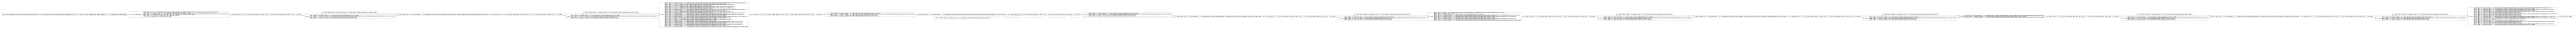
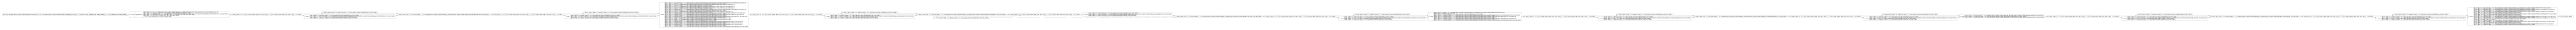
  digraph {
    fontname="Courier Prime"
    rankdir=LR
    node [fontname="Courier Prime" shape=record]
    edge [fontname="Courier Prime"]
    n1 [label="{0\:\ 0x0000|MTH_ENTER_BLOCK\l|0x0000: IGET  (r6 I:int) = (r4 I:com.mapbox.android.telemetry.NavigationMetadata) com.mapbox.android.telemetry.NavigationMetadata.absoluteDistanceToDestination int \l0x0002: INVOKE  (r5 I:android.os.Parcel), (r6 I:int) android.os.Parcel.writeInt(int):void type: VIRTUAL \l0x0005: IGET  (r6 I:java.lang.Integer) = (r4 I:com.mapbox.android.telemetry.NavigationMetadata) com.mapbox.android.telemetry.NavigationMetadata.percentTimeInPortrait java.lang.Integer \l0x0007: CONST  (r0 I:?[boolean, int, float, short, byte, char]) = (1 ?[boolean, int, float, short, byte, char]) \l0x0008: CONST  (r1 I:?[int, float, boolean, short, byte, char, OBJECT, ARRAY]) = \l  (0 ?[int, float, boolean, short, byte, char, OBJECT, ARRAY])\l \l}"]
    n2 [label="{1\:\ 0x0009|0x0009: IF  (r6 I:?[int, boolean, OBJECT, ARRAY, byte, short, char]) != (0 ?[int, boolean, OBJECT, ARRAY, byte, short, char])  \-\> B:3:0x000f \l}"]
    n3 [label="{2\:\ 0x000b|0x000b: INVOKE  (r5 I:android.os.Parcel), (r1 I:byte) android.os.Parcel.writeByte(byte):void type: VIRTUAL \l}"]
    n4 [label="{3\:\ 0x000f|0x000f: INVOKE  (r5 I:android.os.Parcel), (r0 I:byte) android.os.Parcel.writeByte(byte):void type: VIRTUAL \l0x0012: IGET  (r6 I:java.lang.Integer) = (r4 I:com.mapbox.android.telemetry.NavigationMetadata) com.mapbox.android.telemetry.NavigationMetadata.percentTimeInPortrait java.lang.Integer \l0x0014: INVOKE  (r6 I:int) = (r6 I:java.lang.Integer) java.lang.Integer.intValue():int type: VIRTUAL \l0x0018: INVOKE  (r5 I:android.os.Parcel), (r6 I:int) android.os.Parcel.writeInt(int):void type: VIRTUAL \l}"]
    n5 [label="{4\:\ 0x001b|0x001b: IGET  (r6 I:java.lang.Integer) = (r4 I:com.mapbox.android.telemetry.NavigationMetadata) com.mapbox.android.telemetry.NavigationMetadata.percentTimeInForeground java.lang.Integer \l}"]
    n6 [label="{5\:\ 0x001d|0x001d: IF  (r6 I:?[int, boolean, OBJECT, ARRAY, byte, short, char]) != (0 ?[int, boolean, OBJECT, ARRAY, byte, short, char])  \-\> B:7:0x0023 \l}"]
    n7 [label="{6\:\ 0x001f|0x001f: INVOKE  (r5 I:android.os.Parcel), (r1 I:byte) android.os.Parcel.writeByte(byte):void type: VIRTUAL \l}"]
    n8 [label="{7\:\ 0x0023|0x0023: INVOKE  (r5 I:android.os.Parcel), (r0 I:byte) android.os.Parcel.writeByte(byte):void type: VIRTUAL \l0x0026: IGET  (r6 I:java.lang.Integer) = (r4 I:com.mapbox.android.telemetry.NavigationMetadata) com.mapbox.android.telemetry.NavigationMetadata.percentTimeInForeground java.lang.Integer \l0x0028: INVOKE  (r6 I:int) = (r6 I:java.lang.Integer) java.lang.Integer.intValue():int type: VIRTUAL \l0x002c: INVOKE  (r5 I:android.os.Parcel), (r6 I:int) android.os.Parcel.writeInt(int):void type: VIRTUAL \l}"]
    n9 [label="{8\:\ 0x002f|0x002f: IGET  (r6 I:java.lang.String) = (r4 I:com.mapbox.android.telemetry.NavigationMetadata) com.mapbox.android.telemetry.NavigationMetadata.startTimestamp java.lang.String \l0x0031: INVOKE  (r5 I:android.os.Parcel), (r6 I:java.lang.String) android.os.Parcel.writeString(java.lang.String):void type: VIRTUAL \l0x0034: IGET  (r6 I:int) = (r4 I:com.mapbox.android.telemetry.NavigationMetadata) com.mapbox.android.telemetry.NavigationMetadata.distanceCompleted int \l0x0036: INVOKE  (r5 I:android.os.Parcel), (r6 I:int) android.os.Parcel.writeInt(int):void type: VIRTUAL \l0x0039: IGET  (r6 I:int) = (r4 I:com.mapbox.android.telemetry.NavigationMetadata) com.mapbox.android.telemetry.NavigationMetadata.distanceRemaining int \l0x003b: INVOKE  (r5 I:android.os.Parcel), (r6 I:int) android.os.Parcel.writeInt(int):void type: VIRTUAL \l0x003e: IGET  (r6 I:int) = (r4 I:com.mapbox.android.telemetry.NavigationMetadata) com.mapbox.android.telemetry.NavigationMetadata.durationRemaining int \l0x0040: INVOKE  (r5 I:android.os.Parcel), (r6 I:int) android.os.Parcel.writeInt(int):void type: VIRTUAL \l0x0043: IGET  (r6 I:java.lang.String) = (r4 I:com.mapbox.android.telemetry.NavigationMetadata) com.mapbox.android.telemetry.NavigationMetadata.operatingSystem java.lang.String \l0x0045: INVOKE  (r5 I:android.os.Parcel), (r6 I:java.lang.String) android.os.Parcel.writeString(java.lang.String):void type: VIRTUAL \l0x0048: IGET  (r6 I:int) = (r4 I:com.mapbox.android.telemetry.NavigationMetadata) com.mapbox.android.telemetry.NavigationMetadata.eventVersion int \l0x004a: INVOKE  (r5 I:android.os.Parcel), (r6 I:int) android.os.Parcel.writeInt(int):void type: VIRTUAL \l0x004d: IGET  (r6 I:java.lang.String) = (r4 I:com.mapbox.android.telemetry.NavigationMetadata) com.mapbox.android.telemetry.NavigationMetadata.sdKIdentifier java.lang.String \l0x004f: INVOKE  (r5 I:android.os.Parcel), (r6 I:java.lang.String) android.os.Parcel.writeString(java.lang.String):void type: VIRTUAL \l0x0052: IGET  (r6 I:java.lang.String) = (r4 I:com.mapbox.android.telemetry.NavigationMetadata) com.mapbox.android.telemetry.NavigationMetadata.sdkVersion java.lang.String \l0x0054: INVOKE  (r5 I:android.os.Parcel), (r6 I:java.lang.String) android.os.Parcel.writeString(java.lang.String):void type: VIRTUAL \l0x0057: IGET  (r6 I:java.lang.String) = (r4 I:com.mapbox.android.telemetry.NavigationMetadata) com.mapbox.android.telemetry.NavigationMetadata.sessionIdentifier java.lang.String \l0x0059: INVOKE  (r5 I:android.os.Parcel), (r6 I:java.lang.String) android.os.Parcel.writeString(java.lang.String):void type: VIRTUAL \l0x005c: IGET  (r2 I:double) = (r4 I:com.mapbox.android.telemetry.NavigationMetadata) com.mapbox.android.telemetry.NavigationMetadata.lat double \l0x005e: INVOKE  (r5 I:android.os.Parcel), (r2 I:double) android.os.Parcel.writeDouble(double):void type: VIRTUAL \l0x0061: IGET  (r2 I:double) = (r4 I:com.mapbox.android.telemetry.NavigationMetadata) com.mapbox.android.telemetry.NavigationMetadata.lng double \l0x0063: INVOKE  (r5 I:android.os.Parcel), (r2 I:double) android.os.Parcel.writeDouble(double):void type: VIRTUAL \l0x0066: IGET  (r6 I:java.lang.String) = (r4 I:com.mapbox.android.telemetry.NavigationMetadata) com.mapbox.android.telemetry.NavigationMetadata.geometry java.lang.String \l0x0068: INVOKE  (r5 I:android.os.Parcel), (r6 I:java.lang.String) android.os.Parcel.writeString(java.lang.String):void type: VIRTUAL \l0x006b: IGET  (r6 I:java.lang.String) = (r4 I:com.mapbox.android.telemetry.NavigationMetadata) com.mapbox.android.telemetry.NavigationMetadata.created java.lang.String \l0x006d: INVOKE  (r5 I:android.os.Parcel), (r6 I:java.lang.String) android.os.Parcel.writeString(java.lang.String):void type: VIRTUAL \l0x0070: IGET  (r6 I:java.lang.String) = (r4 I:com.mapbox.android.telemetry.NavigationMetadata) com.mapbox.android.telemetry.NavigationMetadata.profile java.lang.String \l0x0072: INVOKE  (r5 I:android.os.Parcel), (r6 I:java.lang.String) android.os.Parcel.writeString(java.lang.String):void type: VIRTUAL \l0x0075: IGET  (r6 I:java.lang.Integer) = (r4 I:com.mapbox.android.telemetry.NavigationMetadata) com.mapbox.android.telemetry.NavigationMetadata.estimatedDistance java.lang.Integer \l}"]
    n10 [label="{9\:\ 0x0077|0x0077: IF  (r6 I:?[int, boolean, OBJECT, ARRAY, byte, short, char]) != (0 ?[int, boolean, OBJECT, ARRAY, byte, short, char])  \-\> B:11:0x007d \l}"]
+   n11 [label="{10\:\ 0x0079|0x0079: INVOKE  (r5 I:android.os.Parcel), (r1 I:byte) android.os.Parcel.writeByte(byte):void type: VIRTUAL \l}"]
    n12 [label="{11\:\ 0x007d|0x007d: INVOKE  (r5 I:android.os.Parcel), (r0 I:byte) android.os.Parcel.writeByte(byte):void type: VIRTUAL \l0x0080: IGET  (r6 I:java.lang.Integer) = (r4 I:com.mapbox.android.telemetry.NavigationMetadata) com.mapbox.android.telemetry.NavigationMetadata.estimatedDistance java.lang.Integer \l0x0082: INVOKE  (r6 I:int) = (r6 I:java.lang.Integer) java.lang.Integer.intValue():int type: VIRTUAL \l0x0086: INVOKE  (r5 I:android.os.Parcel), (r6 I:int) android.os.Parcel.writeInt(int):void type: VIRTUAL \l}"]
    n13 [label="{12\:\ 0x0089|0x0089: IGET  (r6 I:java.lang.Integer) = (r4 I:com.mapbox.android.telemetry.NavigationMetadata) com.mapbox.android.telemetry.NavigationMetadata.estimatedDuration java.lang.Integer \l}"]
    n14 [label="{13\:\ 0x008b|0x008b: IF  (r6 I:?[int, boolean, OBJECT, ARRAY, byte, short, char]) != (0 ?[int, boolean, OBJECT, ARRAY, byte, short, char])  \-\> B:15:0x0091 \l}"]
    n15 [label="{15\:\ 0x0091|0x0091: INVOKE  (r5 I:android.os.Parcel), (r0 I:byte) android.os.Parcel.writeByte(byte):void type: VIRTUAL \l0x0094: IGET  (r6 I:java.lang.Integer) = (r4 I:com.mapbox.android.telemetry.NavigationMetadata) com.mapbox.android.telemetry.NavigationMetadata.estimatedDuration java.lang.Integer \l0x0096: INVOKE  (r6 I:int) = (r6 I:java.lang.Integer) java.lang.Integer.intValue():int type: VIRTUAL \l0x009a: INVOKE  (r5 I:android.os.Parcel), (r6 I:int) android.os.Parcel.writeInt(int):void type: VIRTUAL \l}"]
    n16 [label="{14\:\ 0x008d|0x008d: INVOKE  (r5 I:android.os.Parcel), (r1 I:byte) android.os.Parcel.writeByte(byte):void type: VIRTUAL \l}"]
    n17 [label="{16\:\ 0x009d|0x009d: IGET  (r6 I:java.lang.Integer) = (r4 I:com.mapbox.android.telemetry.NavigationMetadata) com.mapbox.android.telemetry.NavigationMetadata.rerouteCount java.lang.Integer \l}"]
    n18 [label="{17\:\ 0x009f|0x009f: IF  (r6 I:?[int, boolean, OBJECT, ARRAY, byte, short, char]) != (0 ?[int, boolean, OBJECT, ARRAY, byte, short, char])  \-\> B:19:0x00a5 \l}"]
    n19 [label="{18\:\ 0x00a1|0x00a1: INVOKE  (r5 I:android.os.Parcel), (r1 I:byte) android.os.Parcel.writeByte(byte):void type: VIRTUAL \l}"]
    n20 [label="{19\:\ 0x00a5|0x00a5: INVOKE  (r5 I:android.os.Parcel), (r0 I:byte) android.os.Parcel.writeByte(byte):void type: VIRTUAL \l0x00a8: IGET  (r6 I:java.lang.Integer) = (r4 I:com.mapbox.android.telemetry.NavigationMetadata) com.mapbox.android.telemetry.NavigationMetadata.rerouteCount java.lang.Integer \l0x00aa: INVOKE  (r6 I:int) = (r6 I:java.lang.Integer) java.lang.Integer.intValue():int type: VIRTUAL \l0x00ae: INVOKE  (r5 I:android.os.Parcel), (r6 I:int) android.os.Parcel.writeInt(int):void type: VIRTUAL \l}"]
    n21 [label="{20\:\ 0x00b1|0x00b1: IGET  (r6 I:boolean) = (r4 I:com.mapbox.android.telemetry.NavigationMetadata) com.mapbox.android.telemetry.NavigationMetadata.simulation boolean \l0x00b3: CAST  (r6 I:byte) = (byte) (r6 I:int) \l0x00b4: INVOKE  (r5 I:android.os.Parcel), (r6 I:byte) android.os.Parcel.writeByte(byte):void type: VIRTUAL \l0x00b7: IGET  (r6 I:java.lang.String) = (r4 I:com.mapbox.android.telemetry.NavigationMetadata) com.mapbox.android.telemetry.NavigationMetadata.originalRequestIdentifier java.lang.String \l0x00b9: INVOKE  (r5 I:android.os.Parcel), (r6 I:java.lang.String) android.os.Parcel.writeString(java.lang.String):void type: VIRTUAL \l0x00bc: IGET  (r6 I:java.lang.String) = (r4 I:com.mapbox.android.telemetry.NavigationMetadata) com.mapbox.android.telemetry.NavigationMetadata.requestIdentifier java.lang.String \l0x00be: INVOKE  (r5 I:android.os.Parcel), (r6 I:java.lang.String) android.os.Parcel.writeString(java.lang.String):void type: VIRTUAL \l0x00c1: IGET  (r6 I:java.lang.String) = (r4 I:com.mapbox.android.telemetry.NavigationMetadata) com.mapbox.android.telemetry.NavigationMetadata.originalGeometry java.lang.String \l0x00c3: INVOKE  (r5 I:android.os.Parcel), (r6 I:java.lang.String) android.os.Parcel.writeString(java.lang.String):void type: VIRTUAL \l0x00c6: IGET  (r6 I:java.lang.Integer) = (r4 I:com.mapbox.android.telemetry.NavigationMetadata) com.mapbox.android.telemetry.NavigationMetadata.originalEstimatedDistance java.lang.Integer \l}"]
    n22 [label="{21\:\ 0x00c8|0x00c8: IF  (r6 I:?[int, boolean, OBJECT, ARRAY, byte, short, char]) != (0 ?[int, boolean, OBJECT, ARRAY, byte, short, char])  \-\> B:23:0x00ce \l}"]
    n23 [label="{22\:\ 0x00ca|0x00ca: INVOKE  (r5 I:android.os.Parcel), (r1 I:byte) android.os.Parcel.writeByte(byte):void type: VIRTUAL \l}"]
    n24 [label="{23\:\ 0x00ce|0x00ce: INVOKE  (r5 I:android.os.Parcel), (r0 I:byte) android.os.Parcel.writeByte(byte):void type: VIRTUAL \l0x00d1: IGET  (r6 I:java.lang.Integer) = (r4 I:com.mapbox.android.telemetry.NavigationMetadata) com.mapbox.android.telemetry.NavigationMetadata.originalEstimatedDistance java.lang.Integer \l0x00d3: INVOKE  (r6 I:int) = (r6 I:java.lang.Integer) java.lang.Integer.intValue():int type: VIRTUAL \l0x00d7: INVOKE  (r5 I:android.os.Parcel), (r6 I:int) android.os.Parcel.writeInt(int):void type: VIRTUAL \l}"]
    n25 [label="{24\:\ 0x00da|0x00da: IGET  (r6 I:java.lang.Integer) = (r4 I:com.mapbox.android.telemetry.NavigationMetadata) com.mapbox.android.telemetry.NavigationMetadata.originalEstimatedDuration java.lang.Integer \l}"]
    n26 [label="{25\:\ 0x00dc|0x00dc: IF  (r6 I:?[int, boolean, OBJECT, ARRAY, byte, short, char]) != (0 ?[int, boolean, OBJECT, ARRAY, byte, short, char])  \-\> B:27:0x00e2 \l}"]
    n27 [label="{26\:\ 0x00de|0x00de: INVOKE  (r5 I:android.os.Parcel), (r1 I:byte) android.os.Parcel.writeByte(byte):void type: VIRTUAL \l}"]
    n28 [label="{27\:\ 0x00e2|0x00e2: INVOKE  (r5 I:android.os.Parcel), (r0 I:byte) android.os.Parcel.writeByte(byte):void type: VIRTUAL \l0x00e5: IGET  (r6 I:java.lang.Integer) = (r4 I:com.mapbox.android.telemetry.NavigationMetadata) com.mapbox.android.telemetry.NavigationMetadata.originalEstimatedDuration java.lang.Integer \l0x00e7: INVOKE  (r6 I:int) = (r6 I:java.lang.Integer) java.lang.Integer.intValue():int type: VIRTUAL \l0x00eb: INVOKE  (r5 I:android.os.Parcel), (r6 I:int) android.os.Parcel.writeInt(int):void type: VIRTUAL \l}"]
    n29 [label="{28\:\ 0x00ee|0x00ee: IGET  (r6 I:java.lang.String) = (r4 I:com.mapbox.android.telemetry.NavigationMetadata) com.mapbox.android.telemetry.NavigationMetadata.audioType java.lang.String \l0x00f0: INVOKE  (r5 I:android.os.Parcel), (r6 I:java.lang.String) android.os.Parcel.writeString(java.lang.String):void type: VIRTUAL \l0x00f3: IGET  (r6 I:java.lang.Integer) = (r4 I:com.mapbox.android.telemetry.NavigationMetadata) com.mapbox.android.telemetry.NavigationMetadata.stepCount java.lang.Integer \l}"]
    n30 [label="{29\:\ 0x00f5|0x00f5: IF  (r6 I:?[int, boolean, OBJECT, ARRAY, byte, short, char]) != (0 ?[int, boolean, OBJECT, ARRAY, byte, short, char])  \-\> B:31:0x00fb \l}"]
    n31 [label="{30\:\ 0x00f7|0x00f7: INVOKE  (r5 I:android.os.Parcel), (r1 I:byte) android.os.Parcel.writeByte(byte):void type: VIRTUAL \l}"]
    n32 [label="{31\:\ 0x00fb|0x00fb: INVOKE  (r5 I:android.os.Parcel), (r0 I:byte) android.os.Parcel.writeByte(byte):void type: VIRTUAL \l0x00fe: IGET  (r6 I:java.lang.Integer) = (r4 I:com.mapbox.android.telemetry.NavigationMetadata) com.mapbox.android.telemetry.NavigationMetadata.stepCount java.lang.Integer \l0x0100: INVOKE  (r6 I:int) = (r6 I:java.lang.Integer) java.lang.Integer.intValue():int type: VIRTUAL \l0x0104: INVOKE  (r5 I:android.os.Parcel), (r6 I:int) android.os.Parcel.writeInt(int):void type: VIRTUAL \l}"]
    n33 [label="{32\:\ 0x0107|0x0107: IGET  (r6 I:java.lang.Integer) = (r4 I:com.mapbox.android.telemetry.NavigationMetadata) com.mapbox.android.telemetry.NavigationMetadata.originalStepCount java.lang.Integer \l}"]
    n34 [label="{33\:\ 0x0109|0x0109: IF  (r6 I:?[int, boolean, OBJECT, ARRAY, byte, short, char]) != (0 ?[int, boolean, OBJECT, ARRAY, byte, short, char])  \-\> B:35:0x010f \l}"]
    n35 [label="{34\:\ 0x010b|0x010b: INVOKE  (r5 I:android.os.Parcel), (r1 I:byte) android.os.Parcel.writeByte(byte):void type: VIRTUAL \l}"]
    n36 [label="{35\:\ 0x010f|0x010f: INVOKE  (r5 I:android.os.Parcel), (r0 I:byte) android.os.Parcel.writeByte(byte):void type: VIRTUAL \l0x0112: IGET  (r6 I:java.lang.Integer) = (r4 I:com.mapbox.android.telemetry.NavigationMetadata) com.mapbox.android.telemetry.NavigationMetadata.originalStepCount java.lang.Integer \l0x0114: INVOKE  (r6 I:int) = (r6 I:java.lang.Integer) java.lang.Integer.intValue():int type: VIRTUAL \l0x0118: INVOKE  (r5 I:android.os.Parcel), (r6 I:int) android.os.Parcel.writeInt(int):void type: VIRTUAL \l}"]
    n37 [label="{36\:\ 0x011b|0x011b: IGET  (r6 I:java.lang.String) = (r4 I:com.mapbox.android.telemetry.NavigationMetadata) com.mapbox.android.telemetry.NavigationMetadata.device java.lang.String \l0x011d: INVOKE  (r5 I:android.os.Parcel), (r6 I:java.lang.String) android.os.Parcel.writeString(java.lang.String):void type: VIRTUAL \l0x0120: IGET  (r6 I:java.lang.String) = (r4 I:com.mapbox.android.telemetry.NavigationMetadata) com.mapbox.android.telemetry.NavigationMetadata.locationEngine java.lang.String \l0x0122: INVOKE  (r5 I:android.os.Parcel), (r6 I:java.lang.String) android.os.Parcel.writeString(java.lang.String):void type: VIRTUAL \l0x0125: IGET  (r6 I:java.lang.Integer) = (r4 I:com.mapbox.android.telemetry.NavigationMetadata) com.mapbox.android.telemetry.NavigationMetadata.volumeLevel java.lang.Integer \l0x0127: INVOKE  (r6 I:int) = (r6 I:java.lang.Integer) java.lang.Integer.intValue():int type: VIRTUAL \l0x012b: INVOKE  (r5 I:android.os.Parcel), (r6 I:int) android.os.Parcel.writeInt(int):void type: VIRTUAL \l0x012e: IGET  (r6 I:java.lang.Integer) = (r4 I:com.mapbox.android.telemetry.NavigationMetadata) com.mapbox.android.telemetry.NavigationMetadata.screenBrightness java.lang.Integer \l0x0130: INVOKE  (r6 I:int) = (r6 I:java.lang.Integer) java.lang.Integer.intValue():int type: VIRTUAL \l0x0134: INVOKE  (r5 I:android.os.Parcel), (r6 I:int) android.os.Parcel.writeInt(int):void type: VIRTUAL \l0x0137: IGET  (r6 I:java.lang.String) = (r4 I:com.mapbox.android.telemetry.NavigationMetadata) com.mapbox.android.telemetry.NavigationMetadata.applicationState java.lang.String \l0x0139: INVOKE  (r5 I:android.os.Parcel), (r6 I:java.lang.String) android.os.Parcel.writeString(java.lang.String):void type: VIRTUAL \l0x013c: IGET  (r6 I:java.lang.Boolean) = (r4 I:com.mapbox.android.telemetry.NavigationMetadata) com.mapbox.android.telemetry.NavigationMetadata.batteryPluggedIn java.lang.Boolean \l0x013e: INVOKE  (r6 I:boolean) = (r6 I:java.lang.Boolean) java.lang.Boolean.booleanValue():boolean type: VIRTUAL \l0x0142: CAST  (r6 I:byte) = (byte) (r6 I:int) \l0x0143: INVOKE  (r5 I:android.os.Parcel), (r6 I:byte) android.os.Parcel.writeByte(byte):void type: VIRTUAL \l0x0146: IGET  (r6 I:java.lang.Integer) = (r4 I:com.mapbox.android.telemetry.NavigationMetadata) com.mapbox.android.telemetry.NavigationMetadata.batteryLevel java.lang.Integer \l0x0148: INVOKE  (r6 I:int) = (r6 I:java.lang.Integer) java.lang.Integer.intValue():int type: VIRTUAL \l0x014c: INVOKE  (r5 I:android.os.Parcel), (r6 I:int) android.os.Parcel.writeInt(int):void type: VIRTUAL \l0x014f: IGET  (r6 I:java.lang.String) = (r4 I:com.mapbox.android.telemetry.NavigationMetadata) com.mapbox.android.telemetry.NavigationMetadata.connectivity java.lang.String \l0x0151: INVOKE  (r5 I:android.os.Parcel), (r6 I:java.lang.String) android.os.Parcel.writeString(java.lang.String):void type: VIRTUAL \l}"]
    n38 [label="{37\:\ 0x0154|0x0154: RETURN   \l}"]
    n39 [label="{public void com.mapbox.android.telemetry.NavigationMetadata.writeToParcel((r4 'this' I:com.mapbox.android.telemetry.NavigationMetadata A[IMMUTABLE_TYPE, THIS]), (r5 I:android.os.Parcel A[IMMUTABLE_TYPE, METHOD_ARGUMENT]), (r6 I:int A[IMMUTABLE_TYPE, METHOD_ARGUMENT])) }"]
    n1 -> n2
    n2 -> n3 [style=dashed]
    n2 -> n4
    n3 -> n5
    n4 -> n5
    n5 -> n6
    n6 -> n7 [style=dashed]
    n6 -> n8
    n7 -> n9
    n8 -> n9
    n9 -> n10
+   n10 -> n11 [style=dashed]
    n10 -> n12
+   n11 -> n13
    n12 -> n13
    n13 -> n14
    n14 -> n15
    n15 -> n17
    n16 -> n14 [style=dashed]
    n16 -> n17
    n17 -> n18
    n18 -> n19 [style=dashed]
    n18 -> n20
    n19 -> n21
    n20 -> n21
    n21 -> n22
    n22 -> n23 [style=dashed]
    n22 -> n24
    n23 -> n25
    n24 -> n25
    n25 -> n26
    n26 -> n27 [style=dashed]
    n26 -> n28
    n27 -> n29
    n28 -> n29
    n29 -> n30
    n30 -> n31 [style=dashed]
    n30 -> n32
    n31 -> n33
    n32 -> n33
    n33 -> n34
    n34 -> n35 [style=dashed]
    n34 -> n36
    n35 -> n37
    n36 -> n37 [style=dashed]
    n37 -> n38
    n39 -> n1
  }
